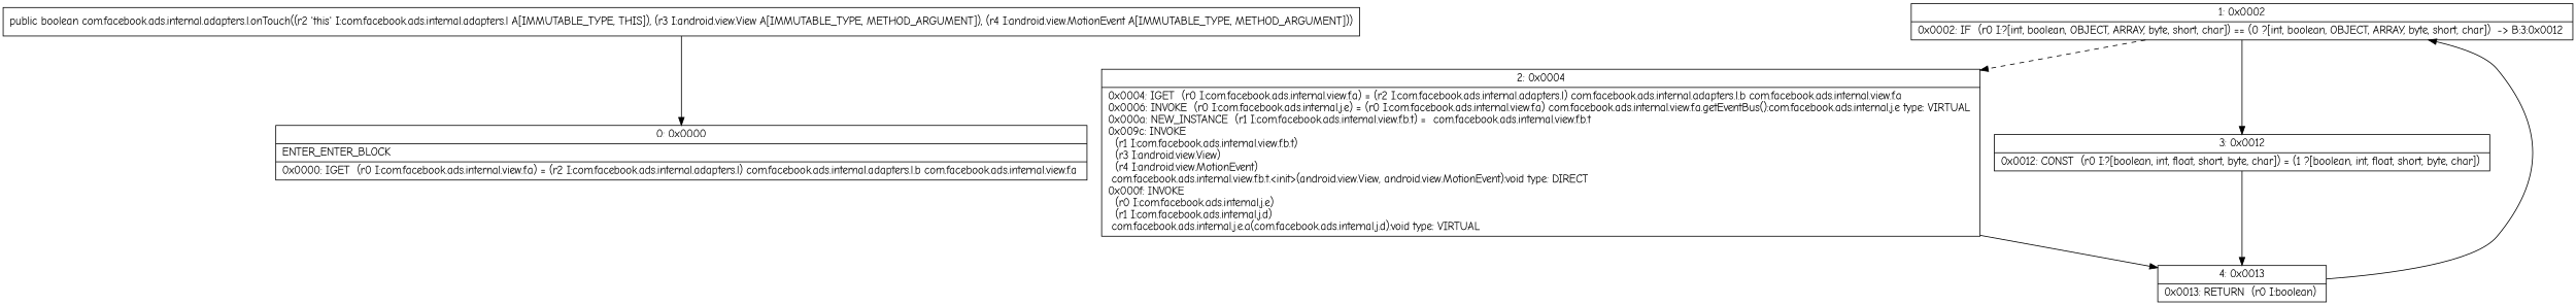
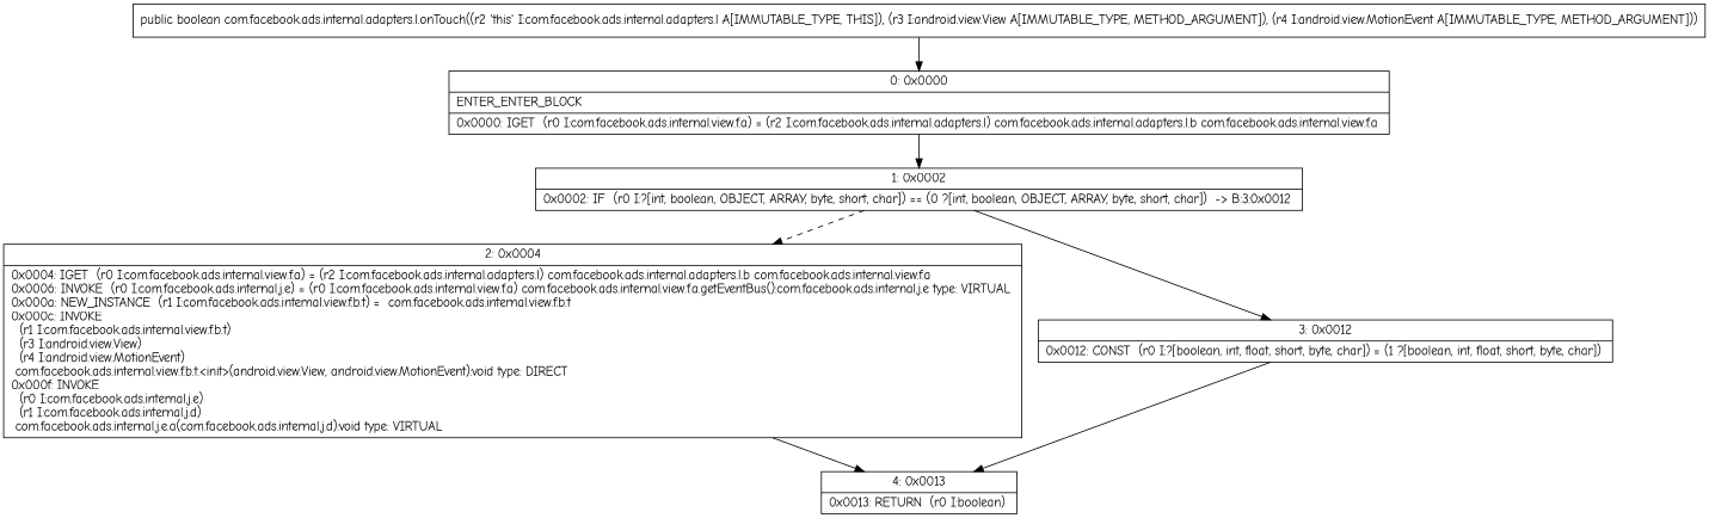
  digraph {
    fontname="Comic Neue"
    node [fontname="Comic Neue" shape=record]
    edge [fontname="Comic Neue"]
    n1 [label="{0\:\ 0x0000|ENTER_ENTER_BLOCK\l|0x0000: IGET  (r0 I:com.facebook.ads.internal.view.f.a) = (r2 I:com.facebook.ads.internal.adapters.l) com.facebook.ads.internal.adapters.l.b com.facebook.ads.internal.view.f.a \l}"]
    n2 [label="{1\:\ 0x0002|0x0002: IF  (r0 I:?[int, boolean, OBJECT, ARRAY, byte, short, char]) == (0 ?[int, boolean, OBJECT, ARRAY, byte, short, char])  \-\> B:3:0x0012 \l}"]
-   n3 [label="{2\:\ 0x0004|0x0004: IGET  (r0 I:com.facebook.ads.internal.view.f.a) = (r2 I:com.facebook.ads.internal.adapters.l) com.facebook.ads.internal.adapters.l.b com.facebook.ads.internal.view.f.a \l0x0006: INVOKE  (r0 I:com.facebook.ads.internal.j.e) = (r0 I:com.facebook.ads.internal.view.f.a) com.facebook.ads.internal.view.f.a.getEventBus():com.facebook.ads.internal.j.e type: VIRTUAL \l0x000a: NEW_INSTANCE  (r1 I:com.facebook.ads.internal.view.f.b.t) =  com.facebook.ads.internal.view.f.b.t \l0x009c: INVOKE  \l  (r1 I:com.facebook.ads.internal.view.f.b.t)\l  (r3 I:android.view.View)\l  (r4 I:android.view.MotionEvent)\l com.facebook.ads.internal.view.f.b.t.\<init\>(android.view.View, android.view.MotionEvent):void type: DIRECT \l0x000f: INVOKE  \l  (r0 I:com.facebook.ads.internal.j.e)\l  (r1 I:com.facebook.ads.internal.j.d)\l com.facebook.ads.internal.j.e.a(com.facebook.ads.internal.j.d):void type: VIRTUAL \l}"]
+   n3 [label="{2\:\ 0x0004|0x0004: IGET  (r0 I:com.facebook.ads.internal.view.f.a) = (r2 I:com.facebook.ads.internal.adapters.l) com.facebook.ads.internal.adapters.l.b com.facebook.ads.internal.view.f.a \l0x0006: INVOKE  (r0 I:com.facebook.ads.internal.j.e) = (r0 I:com.facebook.ads.internal.view.f.a) com.facebook.ads.internal.view.f.a.getEventBus():com.facebook.ads.internal.j.e type: VIRTUAL \l0x000a: NEW_INSTANCE  (r1 I:com.facebook.ads.internal.view.f.b.t) =  com.facebook.ads.internal.view.f.b.t \l0x000c: INVOKE  \l  (r1 I:com.facebook.ads.internal.view.f.b.t)\l  (r3 I:android.view.View)\l  (r4 I:android.view.MotionEvent)\l com.facebook.ads.internal.view.f.b.t.\<init\>(android.view.View, android.view.MotionEvent):void type: DIRECT \l0x000f: INVOKE  \l  (r0 I:com.facebook.ads.internal.j.e)\l  (r1 I:com.facebook.ads.internal.j.d)\l com.facebook.ads.internal.j.e.a(com.facebook.ads.internal.j.d):void type: VIRTUAL \l}"]
    n4 [label="{3\:\ 0x0012|0x0012: CONST  (r0 I:?[boolean, int, float, short, byte, char]) = (1 ?[boolean, int, float, short, byte, char]) \l}"]
    n5 [label="{4\:\ 0x0013|0x0013: RETURN  (r0 I:boolean) \l}"]
    n6 [label="{public boolean com.facebook.ads.internal.adapters.l.onTouch((r2 'this' I:com.facebook.ads.internal.adapters.l A[IMMUTABLE_TYPE, THIS]), (r3 I:android.view.View A[IMMUTABLE_TYPE, METHOD_ARGUMENT]), (r4 I:android.view.MotionEvent A[IMMUTABLE_TYPE, METHOD_ARGUMENT])) }"]
-   n5 -> n2
+   n1 -> n2
    n2 -> n3 [style=dashed]
    n2 -> n4
    n3 -> n5
    n4 -> n5
    n6 -> n1
  }
